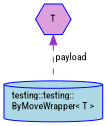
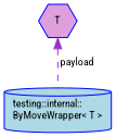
  digraph {
    fontname="Roboto Condensed"
    node [color=blue fontname="Roboto Condensed" fontsize=10 style=filled]
-   n1 [fillcolor=lightblue fontcolor=black height=0.2 label="testing::testing::\lByMoveWrapper\< T \>" shape=cylinder width=0.4]
+   n1 [fillcolor=lightblue fontcolor=black height=0.2 label="testing::internal::\lByMoveWrapper\< T \>" shape=cylinder width=0.4]
    n2 [fillcolor=plum height=0.2 label=T shape=hexagon width=0.4]
    n2 -> n1 [color=darkorchid3 dir=back fontname="Roboto Condensed" fontsize=10 label=" payload" labelfontname=Helvetica labelfontsize=10 style=dashed]
  }
